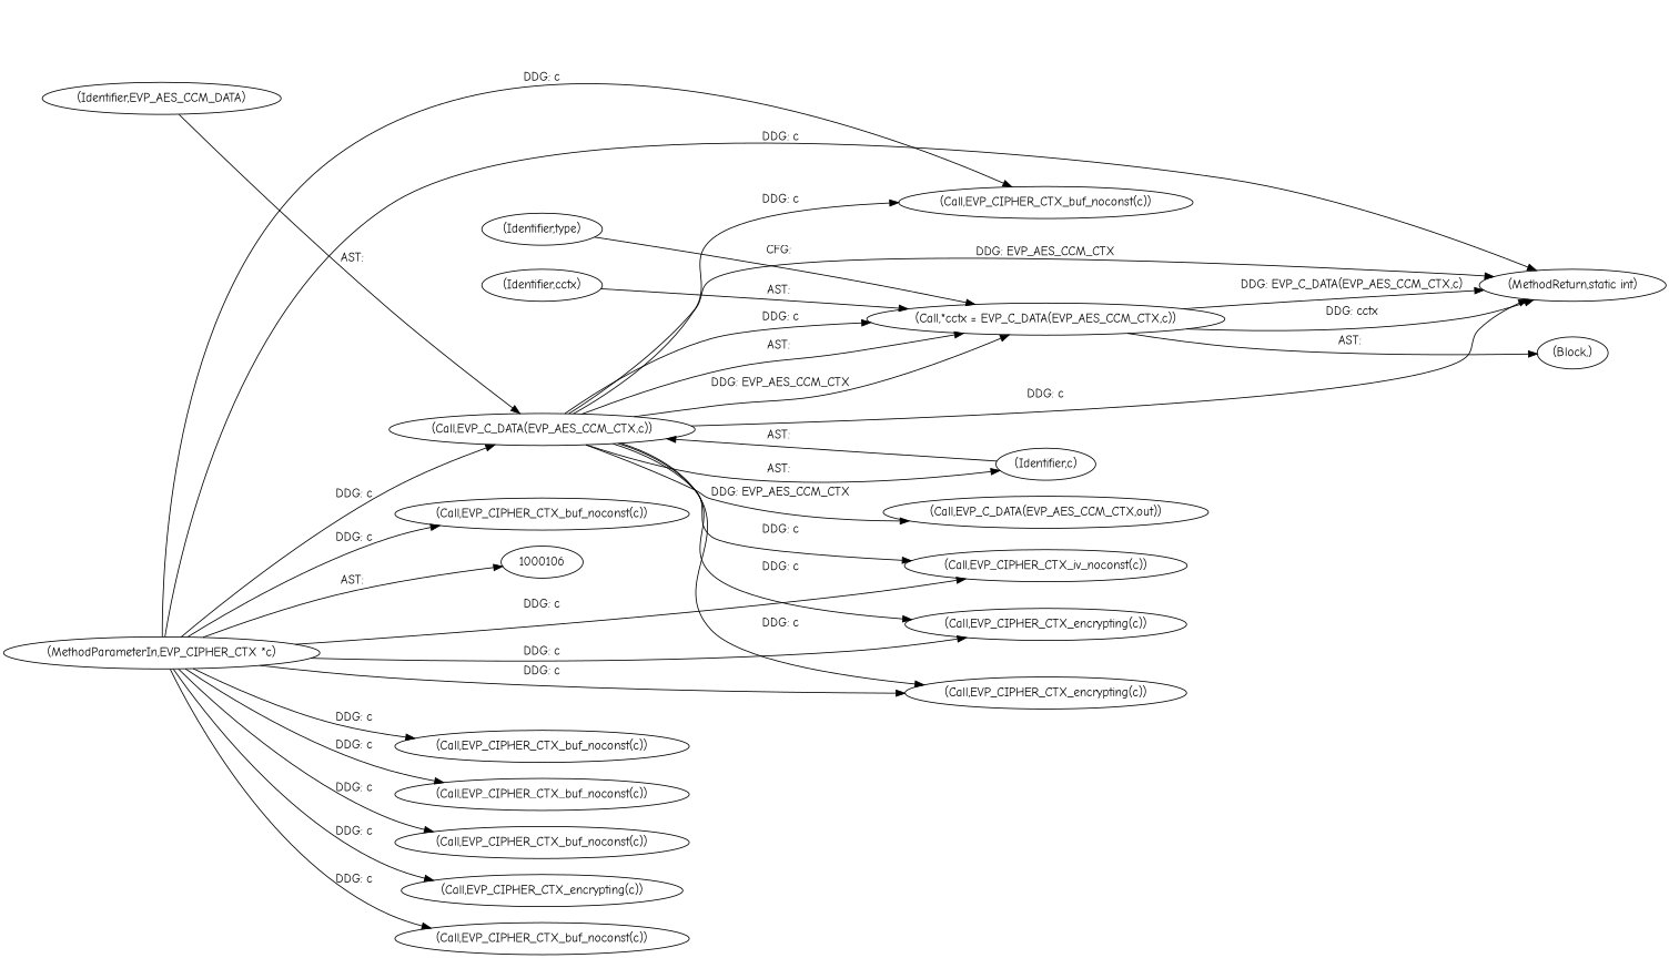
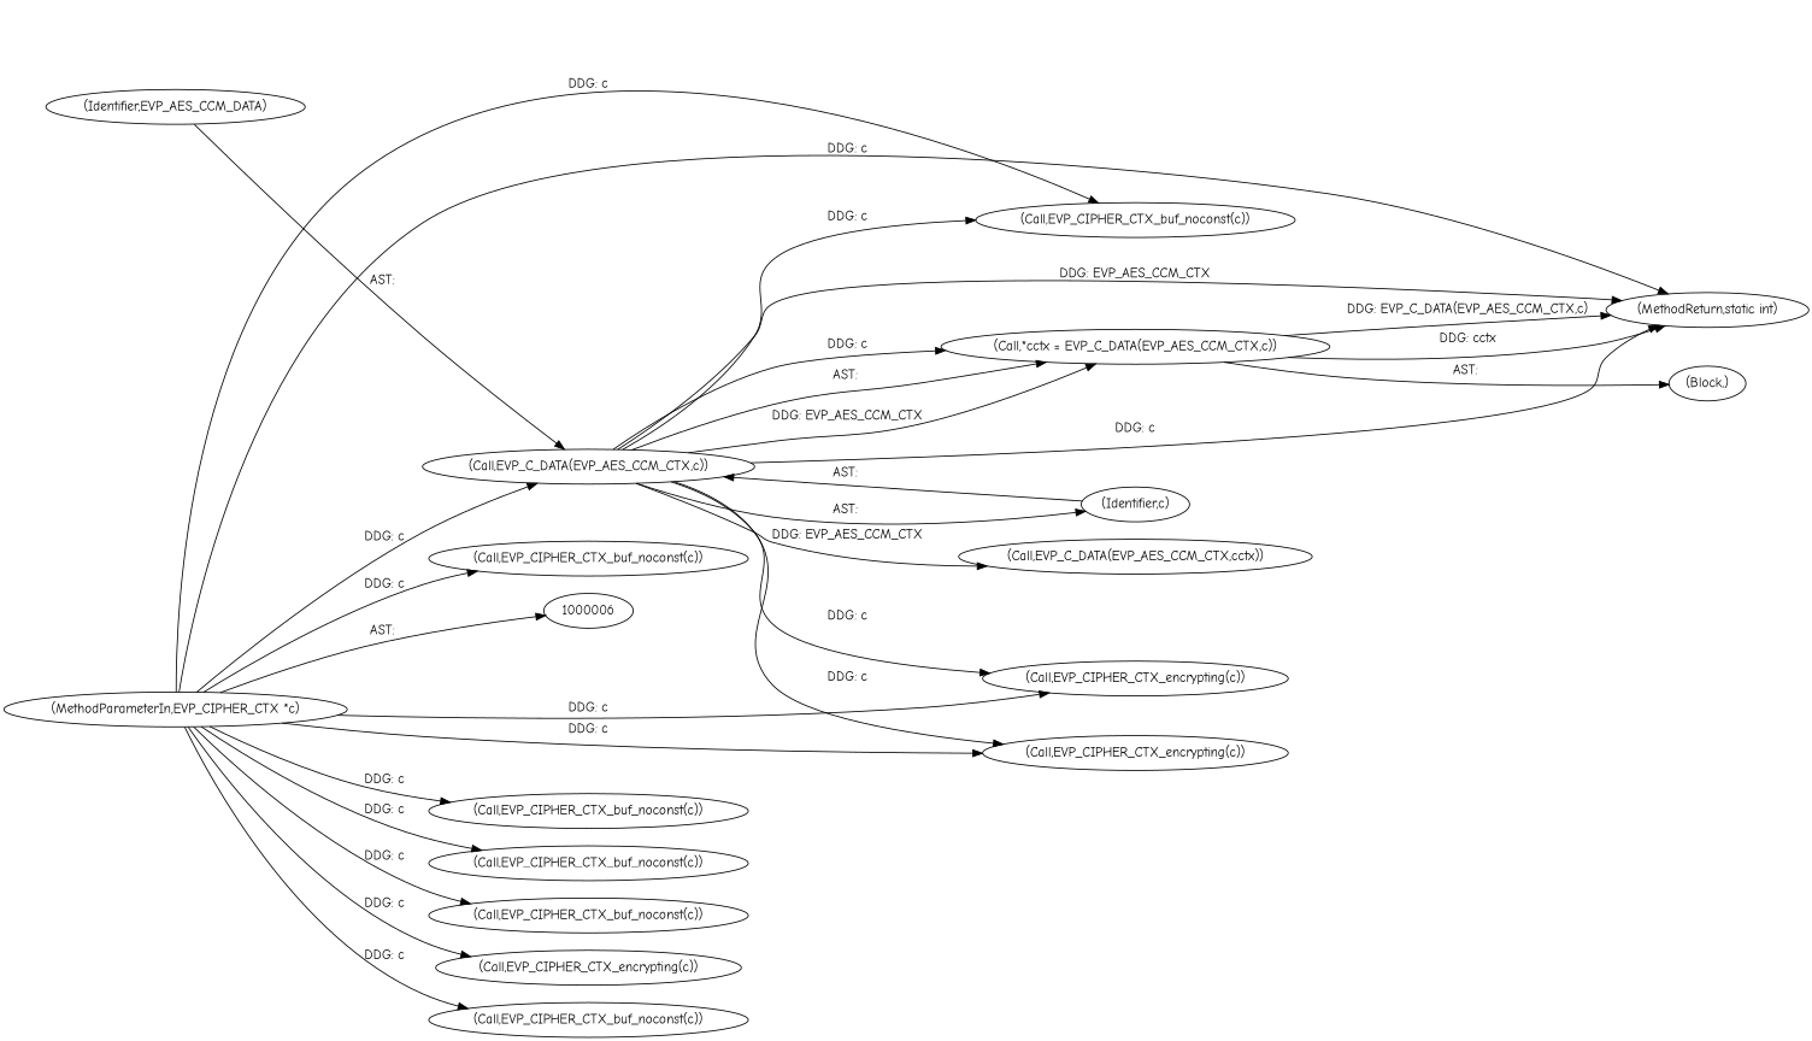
  digraph {
    fontname="Comic Neue"
    rankdir=LR
    node [fontname="Comic Neue"]
    edge [fontname="Comic Neue"]
    n1 [label="(Call,*cctx = EVP_C_DATA(EVP_AES_CCM_CTX,c))"]
    n2 [label="(MethodReturn,static int)"]
    n3 [label="(Block,)"]
    n4 [label="(Call,EVP_C_DATA(EVP_AES_CCM_CTX,c))"]
    n5 [label="(Identifier,c)"]
    n6 [label="(Call,EVP_CIPHER_CTX_buf_noconst(c))"]
    n7 [label="(Call,EVP_CIPHER_CTX_encrypting(c))"]
-   n8 [label="(Call,EVP_C_DATA(EVP_AES_CCM_CTX,out))"]
-   n9 [label="(Call,EVP_CIPHER_CTX_iv_noconst(c))"]
+   n8 [label="(Call,EVP_C_DATA(EVP_AES_CCM_CTX,cctx))"]
    n10 [label="(Call,EVP_CIPHER_CTX_encrypting(c))"]
    n11 [label="(MethodParameterIn,EVP_CIPHER_CTX *c)"]
    n12 [label="(Call,EVP_CIPHER_CTX_buf_noconst(c))"]
    n13 [label="(Call,EVP_CIPHER_CTX_buf_noconst(c))"]
    n14 [label="(Call,EVP_CIPHER_CTX_buf_noconst(c))"]
    n15 [label="(Call,EVP_CIPHER_CTX_encrypting(c))"]
    n16 [label="(Call,EVP_CIPHER_CTX_buf_noconst(c))"]
    n17 [label="(Call,EVP_CIPHER_CTX_buf_noconst(c))"]
-   1000106
-   n19 [label="(Identifier,type)"]
+   1000106 [label=1000006]
    n20 [label="(Identifier,EVP_AES_CCM_DATA)"]
-   n21 [label="(Identifier,cctx)"]
    n1 -> n2 [label="DDG: cctx"]
    n1 -> n2 [label="DDG: EVP_C_DATA(EVP_AES_CCM_CTX,c)"]
    n1 -> n3 [label="AST: "]
    n4 -> n1 [label="AST: "]
    n4 -> n1 [label="DDG: EVP_AES_CCM_CTX"]
    n4 -> n1 [label="DDG: c"]
    n4 -> n2 [label="DDG: c"]
    n4 -> n2 [label="DDG: EVP_AES_CCM_CTX"]
    n4 -> n5 [label="AST: "]
    n4 -> n6 [label="DDG: c"]
    n4 -> n7 [label="DDG: c"]
    n4 -> n8 [label="DDG: EVP_AES_CCM_CTX"]
-   n4 -> n9 [label="DDG: c"]
    n4 -> n10 [label="DDG: c"]
    n5 -> n4 [label="AST: "]
    n11 -> n2 [label="DDG: c"]
    n11 -> n4 [label="DDG: c"]
    n11 -> n6 [label="DDG: c"]
    n11 -> n7 [label="DDG: c"]
-   n11 -> n9 [label="DDG: c"]
    n11 -> n10 [label="DDG: c"]
    n11 -> n12 [label="DDG: c"]
    n11 -> n13 [label="DDG: c"]
    n11 -> n14 [label="DDG: c"]
    n11 -> n15 [label="DDG: c"]
    n11 -> n16 [label="DDG: c"]
    n11 -> n17 [label="DDG: c"]
    n11 -> 1000106 [label="AST: "]
-   n19 -> n1 [label="CFG: "]
    n20 -> n4 [label="AST: "]
-   n21 -> n1 [label="AST: "]
  }
